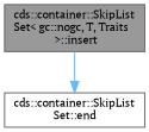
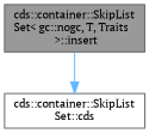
  digraph {
    rankdir=TB
    fontname="PT Serif"
    node [fontname="PT Serif" fontsize=10 shape=box style=filled]
    n1 [color=gray40 fillcolor=grey60 fontcolor=black height=0.2 label="cds::container::SkipList\lSet\< gc::nogc, T, Traits\l \>::insert" width=0.4]
-   n2 [color=grey40 fillcolor=white height=0.2 label="cds::container::SkipList\lSet::end" width=0.4]
+   n2 [color=grey40 fillcolor=white height=0.2 label="cds::container::SkipList\lSet::cds" width=0.4]
    n1 -> n2 [color=steelblue1 fontname="PT Serif" fontsize=10 labelfontname=Helvetica labelfontsize=10 style=solid]
  }
